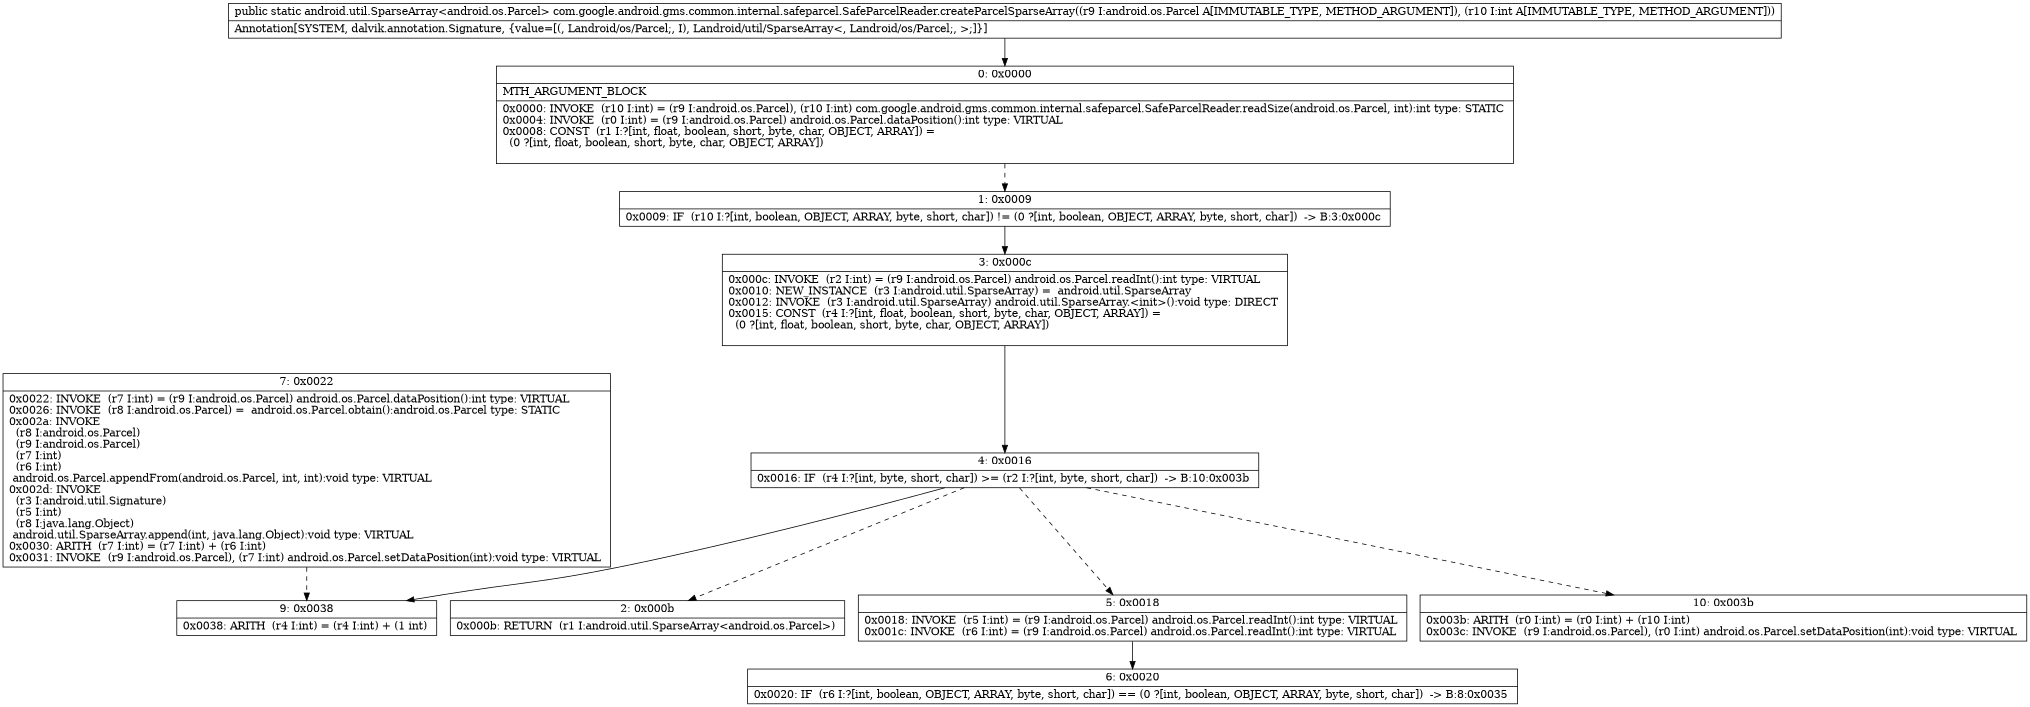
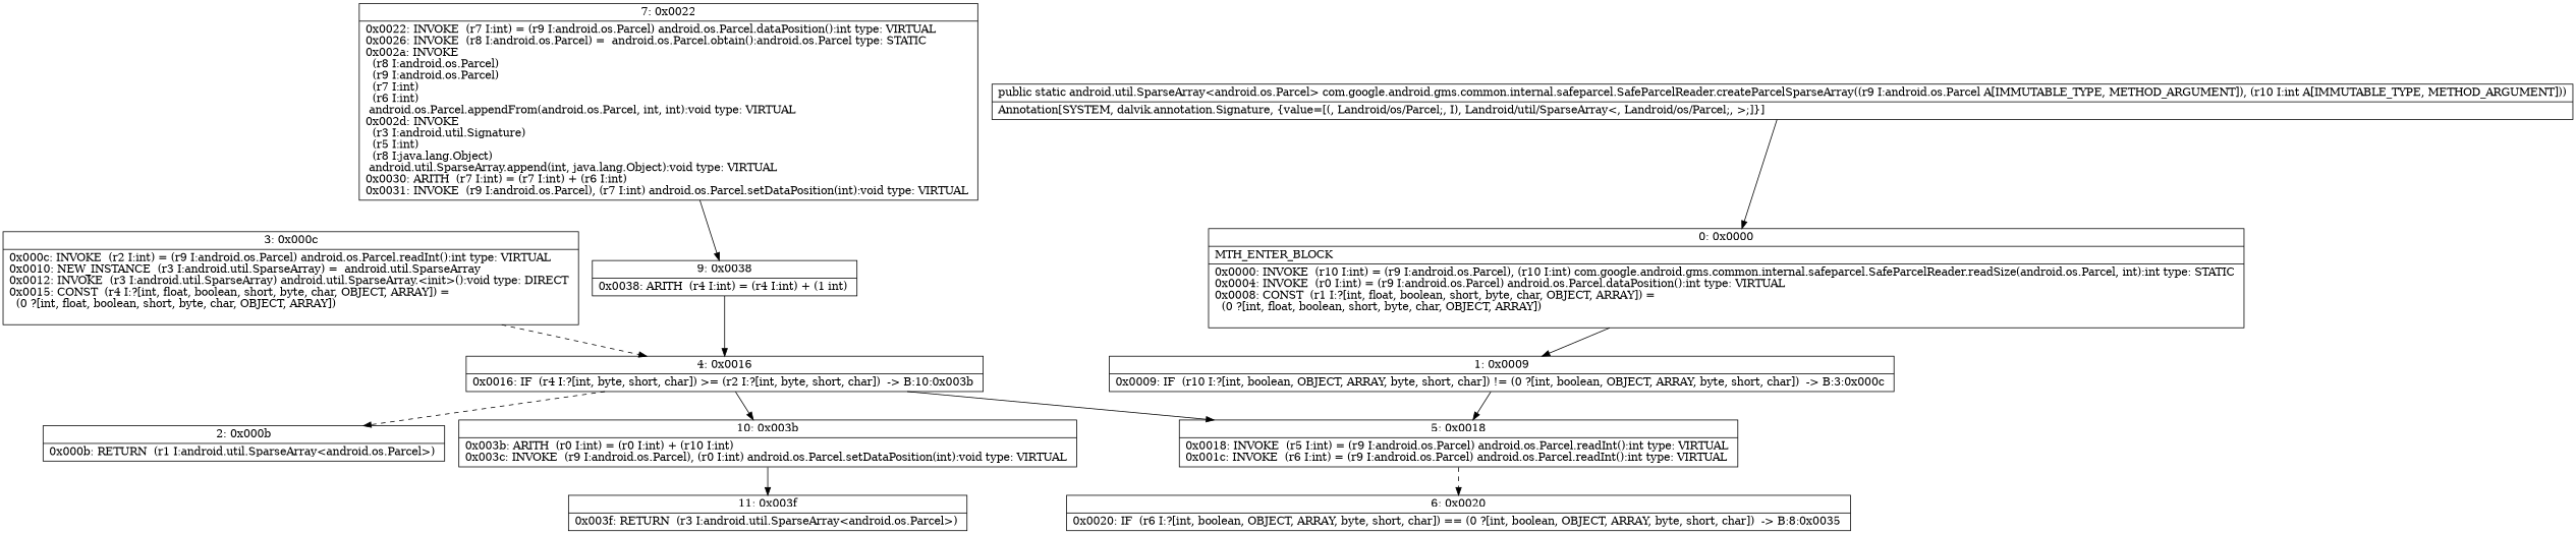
  digraph {
    node [shape=record]
-   n1 [label="{0\:\ 0x0000|MTH_ARGUMENT_BLOCK\l|0x0000: INVOKE  (r10 I:int) = (r9 I:android.os.Parcel), (r10 I:int) com.google.android.gms.common.internal.safeparcel.SafeParcelReader.readSize(android.os.Parcel, int):int type: STATIC \l0x0004: INVOKE  (r0 I:int) = (r9 I:android.os.Parcel) android.os.Parcel.dataPosition():int type: VIRTUAL \l0x0008: CONST  (r1 I:?[int, float, boolean, short, byte, char, OBJECT, ARRAY]) = \l  (0 ?[int, float, boolean, short, byte, char, OBJECT, ARRAY])\l \l}"]
+   n1 [label="{0\:\ 0x0000|MTH_ENTER_BLOCK\l|0x0000: INVOKE  (r10 I:int) = (r9 I:android.os.Parcel), (r10 I:int) com.google.android.gms.common.internal.safeparcel.SafeParcelReader.readSize(android.os.Parcel, int):int type: STATIC \l0x0004: INVOKE  (r0 I:int) = (r9 I:android.os.Parcel) android.os.Parcel.dataPosition():int type: VIRTUAL \l0x0008: CONST  (r1 I:?[int, float, boolean, short, byte, char, OBJECT, ARRAY]) = \l  (0 ?[int, float, boolean, short, byte, char, OBJECT, ARRAY])\l \l}"]
    n2 [label="{1\:\ 0x0009|0x0009: IF  (r10 I:?[int, boolean, OBJECT, ARRAY, byte, short, char]) != (0 ?[int, boolean, OBJECT, ARRAY, byte, short, char])  \-\> B:3:0x000c \l}"]
    n3 [label="{3\:\ 0x000c|0x000c: INVOKE  (r2 I:int) = (r9 I:android.os.Parcel) android.os.Parcel.readInt():int type: VIRTUAL \l0x0010: NEW_INSTANCE  (r3 I:android.util.SparseArray) =  android.util.SparseArray \l0x0012: INVOKE  (r3 I:android.util.SparseArray) android.util.SparseArray.\<init\>():void type: DIRECT \l0x0015: CONST  (r4 I:?[int, float, boolean, short, byte, char, OBJECT, ARRAY]) = \l  (0 ?[int, float, boolean, short, byte, char, OBJECT, ARRAY])\l \l}"]
    n4 [label="{2\:\ 0x000b|0x000b: RETURN  (r1 I:android.util.SparseArray\<android.os.Parcel\>) \l}"]
    n5 [label="{4\:\ 0x0016|0x0016: IF  (r4 I:?[int, byte, short, char]) \>= (r2 I:?[int, byte, short, char])  \-\> B:10:0x003b \l}"]
    n6 [label="{5\:\ 0x0018|0x0018: INVOKE  (r5 I:int) = (r9 I:android.os.Parcel) android.os.Parcel.readInt():int type: VIRTUAL \l0x001c: INVOKE  (r6 I:int) = (r9 I:android.os.Parcel) android.os.Parcel.readInt():int type: VIRTUAL \l}"]
    n7 [label="{10\:\ 0x003b|0x003b: ARITH  (r0 I:int) = (r0 I:int) + (r10 I:int) \l0x003c: INVOKE  (r9 I:android.os.Parcel), (r0 I:int) android.os.Parcel.setDataPosition(int):void type: VIRTUAL \l}"]
    n8 [label="{6\:\ 0x0020|0x0020: IF  (r6 I:?[int, boolean, OBJECT, ARRAY, byte, short, char]) == (0 ?[int, boolean, OBJECT, ARRAY, byte, short, char])  \-\> B:8:0x0035 \l}"]
+   n9 [label="{11\:\ 0x003f|0x003f: RETURN  (r3 I:android.util.SparseArray\<android.os.Parcel\>) \l}"]
    n10 [label="{7\:\ 0x0022|0x0022: INVOKE  (r7 I:int) = (r9 I:android.os.Parcel) android.os.Parcel.dataPosition():int type: VIRTUAL \l0x0026: INVOKE  (r8 I:android.os.Parcel) =  android.os.Parcel.obtain():android.os.Parcel type: STATIC \l0x002a: INVOKE  \l  (r8 I:android.os.Parcel)\l  (r9 I:android.os.Parcel)\l  (r7 I:int)\l  (r6 I:int)\l android.os.Parcel.appendFrom(android.os.Parcel, int, int):void type: VIRTUAL \l0x002d: INVOKE  \l  (r3 I:android.util.Signature)\l  (r5 I:int)\l  (r8 I:java.lang.Object)\l android.util.SparseArray.append(int, java.lang.Object):void type: VIRTUAL \l0x0030: ARITH  (r7 I:int) = (r7 I:int) + (r6 I:int) \l0x0031: INVOKE  (r9 I:android.os.Parcel), (r7 I:int) android.os.Parcel.setDataPosition(int):void type: VIRTUAL \l}"]
    n11 [label="{9\:\ 0x0038|0x0038: ARITH  (r4 I:int) = (r4 I:int) + (1 int) \l}"]
    n12 [label="{public static android.util.SparseArray\<android.os.Parcel\> com.google.android.gms.common.internal.safeparcel.SafeParcelReader.createParcelSparseArray((r9 I:android.os.Parcel A[IMMUTABLE_TYPE, METHOD_ARGUMENT]), (r10 I:int A[IMMUTABLE_TYPE, METHOD_ARGUMENT]))  | Annotation[SYSTEM, dalvik.annotation.Signature, \{value=[(, Landroid\/os\/Parcel;, I), Landroid\/util\/SparseArray\<, Landroid\/os\/Parcel;, \>;]\}]\l}"]
-   n1 -> n2 [style=dashed]
-   n2 -> n3
-   n3 -> n5
+   n1 -> n2
+   n2 -> n6
+   n3 -> n5 [style=dashed]
    n5 -> n4 [style=dashed]
-   n5 -> n6 [style=dashed]
-   n5 -> n7 [style=dashed]
-   n6 -> n8
-   n10 -> n11 [style=dashed]
-   n5 -> n11
+   n5 -> n6 [style=solid]
+   n5 -> n7
+   n6 -> n8 [style=dashed]
+   n7 -> n9
+   n10 -> n11
+   n11 -> n5
    n12 -> n1
  }
